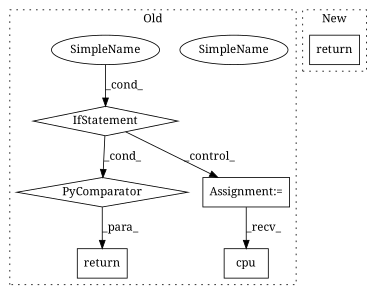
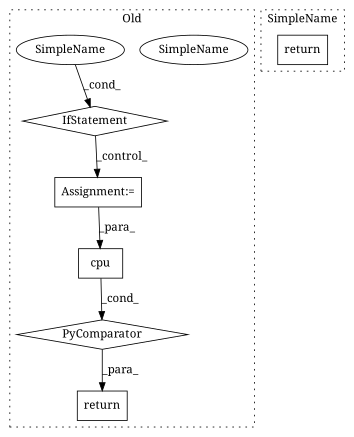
  digraph {
    fontname="Noto Serif"
    node [a=42 fontname="Noto Serif" l=5 s=5052 shape=box]
    edge [fontname="Noto Serif"]
    n1 [a=32 label=cpu s=4971]
    n2 [a=113 l=34 label=PyComparator shape=diamond]
    n3 [label=SimpleName s=5081 shape=ellipse]
    n4 [a=25 l=34 label=IfStatement shape=diamond]
    n5 [a=7 l=34 label="Assignment:="]
    n6 [a=41 l=7 label=return s=5101]
    n7 [label=SimpleName s=5081 shape=ellipse]
    n8 [a=41 l=18 label=return s=4684]
    subgraph cluster_1 {
      label=Old
      style=dotted
      n1
      n2
      n3
      n4
      n5
      n6
      n7
    }
    subgraph cluster_2 {
-     label=New
+     label=SimpleName
      style=dotted
      n8
    }
-   n4 -> n2 [label=_cond_]
+   n1 -> n2 [label=_cond_]
    n2 -> n6 [label=_para_]
    n4 -> n5 [label=_control_]
-   n5 -> n1 [label=_recv_]
+   n5 -> n1 [label=_para_]
    n7 -> n4 [label=_cond_]
  }
